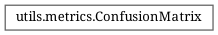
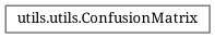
  digraph {
    rankdir=LR
    fontname="Noto Serif"
-   n1 [color=grey40 fillcolor=white fontname="Noto Serif" fontsize=10 height=0.2 label="utils.metrics.ConfusionMatrix" shape=box style=filled width=0.4]
+   n1 [color=grey40 fillcolor=white fontname="Noto Serif" fontsize=10 height=0.2 label="utils.utils.ConfusionMatrix" shape=box style=filled width=0.4]
  }
